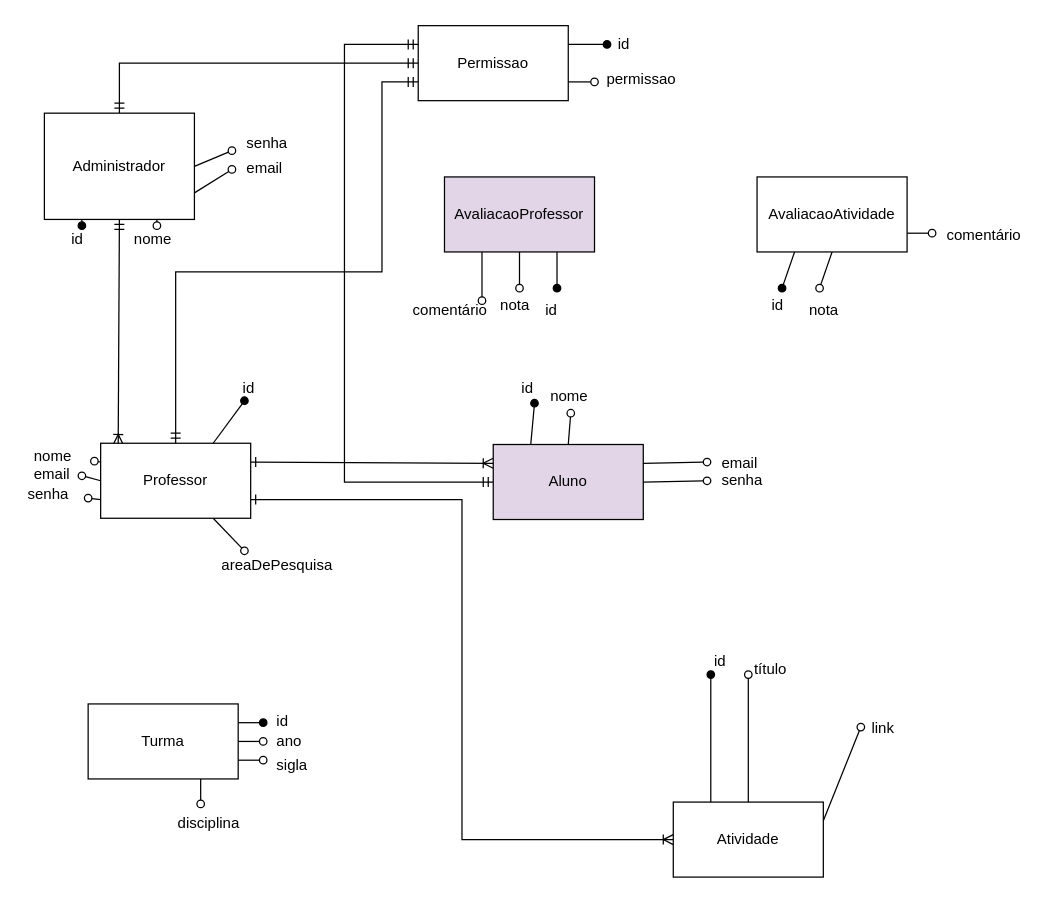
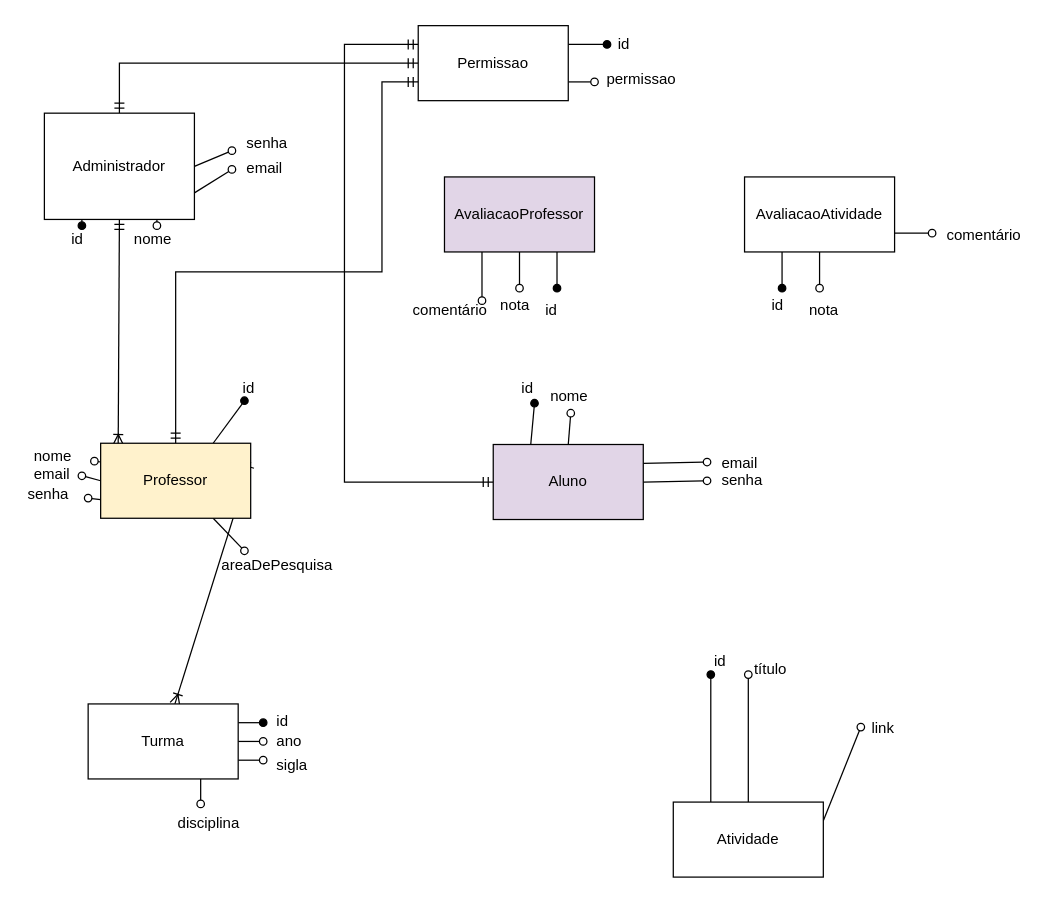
  <mxCell id="0" />
  <mxCell id="1" parent="0" />
  <mxCell id="2" style="edgeStyle=none;rounded=0;orthogonalLoop=1;jettySize=auto;html=1;endArrow=oval;endFill=1;exitX=0.25;exitY=1;exitDx=0;exitDy=0;" edge="1" parent="1" source="8"><mxGeometry relative="1" as="geometry"><mxPoint x="65" y="180" as="targetPoint" /></mxGeometry></mxCell>
  <mxCell id="3" style="edgeStyle=none;rounded=0;orthogonalLoop=1;jettySize=auto;html=1;exitX=0.75;exitY=1;exitDx=0;exitDy=0;endArrow=oval;endFill=0;" edge="1" parent="1" source="8"><mxGeometry relative="1" as="geometry"><mxPoint x="125" y="180" as="targetPoint" /></mxGeometry></mxCell>
  <mxCell id="4" style="edgeStyle=none;rounded=0;orthogonalLoop=1;jettySize=auto;html=1;exitX=1;exitY=0.75;exitDx=0;exitDy=0;endArrow=oval;endFill=0;" edge="1" parent="1" source="8"><mxGeometry relative="1" as="geometry"><mxPoint x="185" y="135" as="targetPoint" /></mxGeometry></mxCell>
  <mxCell id="5" style="edgeStyle=none;rounded=0;orthogonalLoop=1;jettySize=auto;html=1;exitX=1;exitY=0.5;exitDx=0;exitDy=0;endArrow=oval;endFill=0;" edge="1" parent="1" source="8"><mxGeometry relative="1" as="geometry"><mxPoint x="185" y="120" as="targetPoint" /></mxGeometry></mxCell>
  <mxCell id="6" style="edgeStyle=none;rounded=0;orthogonalLoop=1;jettySize=auto;html=1;exitX=0.5;exitY=1;exitDx=0;exitDy=0;entryX=0.117;entryY=0.017;entryDx=0;entryDy=0;entryPerimeter=0;endArrow=ERoneToMany;endFill=0;startArrow=ERmandOne;startFill=0;" edge="1" parent="1" source="8" target="21"><mxGeometry relative="1" as="geometry" /></mxCell>
  <mxCell id="7" style="edgeStyle=orthogonalEdgeStyle;rounded=0;orthogonalLoop=1;jettySize=auto;html=1;exitX=0.5;exitY=0;exitDx=0;exitDy=0;entryX=0;entryY=0.5;entryDx=0;entryDy=0;startArrow=ERmandOne;startFill=0;endArrow=ERmandOne;endFill=0;" edge="1" parent="1" source="8" target="69"><mxGeometry relative="1" as="geometry" /></mxCell>
  <mxCell id="8" value="Administrador" style="rounded=0;whiteSpace=wrap;html=1;" vertex="1" parent="1"><mxGeometry x="35" y="90" width="120" height="85" as="geometry" /></mxCell>
  <mxCell id="9" value="id" style="text;html=1;resizable=0;points=[];autosize=1;align=left;verticalAlign=top;spacingTop=-4;" vertex="1" parent="1"><mxGeometry x="55" y="181" width="20" height="20" as="geometry" /></mxCell>
  <mxCell id="10" value="nome" style="text;html=1;resizable=0;points=[];autosize=1;align=left;verticalAlign=top;spacingTop=-4;" vertex="1" parent="1"><mxGeometry x="105" y="181" width="50" height="20" as="geometry" /></mxCell>
  <mxCell id="11" value="email" style="text;html=1;resizable=0;points=[];autosize=1;align=left;verticalAlign=top;spacingTop=-4;" vertex="1" parent="1"><mxGeometry x="195" y="124" width="40" height="20" as="geometry" /></mxCell>
  <mxCell id="12" value="senha" style="text;html=1;resizable=0;points=[];autosize=1;align=left;verticalAlign=top;spacingTop=-4;" vertex="1" parent="1"><mxGeometry x="195" y="104" width="50" height="20" as="geometry" /></mxCell>
  <mxCell id="13" style="edgeStyle=none;rounded=0;orthogonalLoop=1;jettySize=auto;html=1;exitX=0.75;exitY=0;exitDx=0;exitDy=0;endArrow=oval;endFill=1;" edge="1" parent="1" source="21"><mxGeometry relative="1" as="geometry"><mxPoint x="195" y="320" as="targetPoint" /></mxGeometry></mxCell>
  <mxCell id="14" style="edgeStyle=none;rounded=0;orthogonalLoop=1;jettySize=auto;html=1;exitX=0.75;exitY=1;exitDx=0;exitDy=0;endArrow=oval;endFill=0;" edge="1" parent="1" source="21"><mxGeometry relative="1" as="geometry"><mxPoint x="195" y="440" as="targetPoint" /></mxGeometry></mxCell>
  <mxCell id="15" style="edgeStyle=none;rounded=0;orthogonalLoop=1;jettySize=auto;html=1;exitX=0;exitY=0.75;exitDx=0;exitDy=0;endArrow=oval;endFill=0;" edge="1" parent="1" source="21" target="25"><mxGeometry relative="1" as="geometry" /></mxCell>
  <mxCell id="16" style="edgeStyle=none;rounded=0;orthogonalLoop=1;jettySize=auto;html=1;exitX=0;exitY=0.25;exitDx=0;exitDy=0;endArrow=oval;endFill=0;" edge="1" parent="1" source="21" target="23"><mxGeometry relative="1" as="geometry" /></mxCell>
  <mxCell id="17" style="edgeStyle=none;rounded=0;orthogonalLoop=1;jettySize=auto;html=1;exitX=0;exitY=0.5;exitDx=0;exitDy=0;entryX=1;entryY=0.55;entryDx=0;entryDy=0;entryPerimeter=0;endArrow=oval;endFill=0;" edge="1" parent="1" source="21" target="24"><mxGeometry relative="1" as="geometry" /></mxCell>
- <mxCell id="18" style="edgeStyle=none;rounded=0;orthogonalLoop=1;jettySize=auto;html=1;exitX=1;exitY=0.25;exitDx=0;exitDy=0;entryX=0;entryY=0.25;entryDx=0;entryDy=0;startArrow=ERone;startFill=0;endArrow=ERoneToMany;endFill=0;" edge="1" parent="1" source="21" target="32"><mxGeometry relative="1" as="geometry" /></mxCell>
+ <mxCell id="18" style="edgeStyle=none;rounded=0;orthogonalLoop=1;jettySize=auto;html=1;exitX=1;exitY=0.25;exitDx=0;exitDy=0;startArrow=ERone;startFill=0;endArrow=ERoneToMany;endFill=0;" edge="1" parent="1" source="21" target="41"><mxGeometry relative="1" as="geometry" /></mxCell>
  <mxCell id="19" style="edgeStyle=orthogonalEdgeStyle;rounded=0;orthogonalLoop=1;jettySize=auto;html=1;exitX=0.5;exitY=0;exitDx=0;exitDy=0;entryX=0;entryY=0.75;entryDx=0;entryDy=0;startArrow=ERmandOne;startFill=0;endArrow=ERmandOne;endFill=0;" edge="1" parent="1" source="21" target="69"><mxGeometry relative="1" as="geometry"><Array as="points"><mxPoint x="140" y="217" /><mxPoint x="305" y="217" /><mxPoint x="305" y="65" /></Array></mxGeometry></mxCell>
- <mxCell id="20" style="edgeStyle=orthogonalEdgeStyle;rounded=0;orthogonalLoop=1;jettySize=auto;html=1;exitX=1;exitY=0.75;exitDx=0;exitDy=0;entryX=0;entryY=0.5;entryDx=0;entryDy=0;startArrow=ERone;startFill=0;endArrow=ERoneToMany;endFill=0;" edge="1" parent="1" source="21" target="49"><mxGeometry relative="1" as="geometry" /></mxCell>
- <mxCell id="21" value="Professor" style="rounded=0;whiteSpace=wrap;html=1;" vertex="1" parent="1"><mxGeometry x="80" y="354" width="120" height="60" as="geometry" /></mxCell>
+ <mxCell id="21" value="Professor" style="rounded=0;whiteSpace=wrap;html=1;fillColor=#fff2cc;" vertex="1" parent="1"><mxGeometry x="80" y="354" width="120" height="60" as="geometry" /></mxCell>
  <mxCell id="22" value="id" style="text;html=1;resizable=0;points=[];autosize=1;align=left;verticalAlign=top;spacingTop=-4;" vertex="1" parent="1"><mxGeometry x="192" y="300" width="20" height="20" as="geometry" /></mxCell>
  <mxCell id="23" value="nome" style="text;html=1;resizable=0;points=[];autosize=1;align=left;verticalAlign=top;spacingTop=-4;" vertex="1" parent="1"><mxGeometry x="25" y="355" width="50" height="20" as="geometry" /></mxCell>
  <mxCell id="24" value="email" style="text;html=1;resizable=0;points=[];autosize=1;align=left;verticalAlign=top;spacingTop=-4;" vertex="1" parent="1"><mxGeometry x="25" y="369" width="40" height="20" as="geometry" /></mxCell>
  <mxCell id="25" value="senha" style="text;html=1;resizable=0;points=[];autosize=1;align=left;verticalAlign=top;spacingTop=-4;" vertex="1" parent="1"><mxGeometry x="20" y="385" width="50" height="20" as="geometry" /></mxCell>
  <mxCell id="26" value="areaDePesquisa" style="text;html=1;resizable=0;points=[];autosize=1;align=left;verticalAlign=top;spacingTop=-4;" vertex="1" parent="1"><mxGeometry x="175" y="442" width="100" height="20" as="geometry" /></mxCell>
  <mxCell id="27" style="edgeStyle=none;rounded=0;orthogonalLoop=1;jettySize=auto;html=1;exitX=0.25;exitY=0;exitDx=0;exitDy=0;endArrow=oval;endFill=1;entryX=0.6;entryY=1.1;entryDx=0;entryDy=0;entryPerimeter=0;" edge="1" parent="1" source="32" target="33"><mxGeometry relative="1" as="geometry"><mxPoint x="455" y="330" as="targetPoint" /></mxGeometry></mxCell>
  <mxCell id="28" style="edgeStyle=none;rounded=0;orthogonalLoop=1;jettySize=auto;html=1;exitX=0.5;exitY=0;exitDx=0;exitDy=0;endArrow=oval;endFill=0;entryX=0.36;entryY=1.15;entryDx=0;entryDy=0;entryPerimeter=0;" edge="1" parent="1" source="32" target="34"><mxGeometry relative="1" as="geometry"><mxPoint x="485" y="330" as="targetPoint" /></mxGeometry></mxCell>
  <mxCell id="29" style="edgeStyle=none;rounded=0;orthogonalLoop=1;jettySize=auto;html=1;exitX=1;exitY=0.25;exitDx=0;exitDy=0;endArrow=oval;endFill=0;" edge="1" parent="1" source="32"><mxGeometry relative="1" as="geometry"><mxPoint x="565" y="369" as="targetPoint" /></mxGeometry></mxCell>
  <mxCell id="30" style="edgeStyle=none;rounded=0;orthogonalLoop=1;jettySize=auto;html=1;exitX=1;exitY=0.5;exitDx=0;exitDy=0;endArrow=oval;endFill=0;" edge="1" parent="1" source="32"><mxGeometry relative="1" as="geometry"><mxPoint x="565" y="384" as="targetPoint" /></mxGeometry></mxCell>
  <mxCell id="31" style="edgeStyle=orthogonalEdgeStyle;rounded=0;orthogonalLoop=1;jettySize=auto;html=1;exitX=0;exitY=0.5;exitDx=0;exitDy=0;entryX=0;entryY=0.25;entryDx=0;entryDy=0;startArrow=ERmandOne;startFill=0;endArrow=ERmandOne;endFill=0;" edge="1" parent="1" source="32" target="69"><mxGeometry relative="1" as="geometry"><Array as="points"><mxPoint x="275" y="385" /><mxPoint x="275" y="35" /></Array></mxGeometry></mxCell>
  <mxCell id="32" value="Aluno" style="rounded=0;whiteSpace=wrap;html=1;fillColor=#e1d5e7;" vertex="1" parent="1"><mxGeometry x="394" y="355" width="120" height="60" as="geometry" /></mxCell>
  <mxCell id="33" value="id" style="text;html=1;resizable=0;points=[];autosize=1;align=left;verticalAlign=top;spacingTop=-4;" vertex="1" parent="1"><mxGeometry x="415" y="300" width="20" height="20" as="geometry" /></mxCell>
  <mxCell id="34" value="nome" style="text;html=1;resizable=0;points=[];autosize=1;align=left;verticalAlign=top;spacingTop=-4;" vertex="1" parent="1"><mxGeometry x="438" y="307" width="50" height="20" as="geometry" /></mxCell>
  <mxCell id="35" value="email" style="text;html=1;resizable=0;points=[];autosize=1;align=left;verticalAlign=top;spacingTop=-4;" vertex="1" parent="1"><mxGeometry x="575" y="360" width="40" height="20" as="geometry" /></mxCell>
  <mxCell id="36" value="senha" style="text;html=1;resizable=0;points=[];autosize=1;align=left;verticalAlign=top;spacingTop=-4;" vertex="1" parent="1"><mxGeometry x="575" y="374" width="50" height="20" as="geometry" /></mxCell>
  <mxCell id="37" style="edgeStyle=none;rounded=0;orthogonalLoop=1;jettySize=auto;html=1;exitX=1;exitY=0.25;exitDx=0;exitDy=0;endArrow=oval;endFill=1;" edge="1" parent="1" source="41"><mxGeometry relative="1" as="geometry"><mxPoint x="210" y="577.5" as="targetPoint" /></mxGeometry></mxCell>
  <mxCell id="38" style="edgeStyle=none;rounded=0;orthogonalLoop=1;jettySize=auto;html=1;exitX=1;exitY=0.5;exitDx=0;exitDy=0;endArrow=oval;endFill=0;" edge="1" parent="1" source="41"><mxGeometry relative="1" as="geometry"><mxPoint x="210" y="592.5" as="targetPoint" /></mxGeometry></mxCell>
  <mxCell id="39" style="edgeStyle=none;rounded=0;orthogonalLoop=1;jettySize=auto;html=1;exitX=1;exitY=0.75;exitDx=0;exitDy=0;endArrow=oval;endFill=0;" edge="1" parent="1" source="41"><mxGeometry relative="1" as="geometry"><mxPoint x="210" y="607.5" as="targetPoint" /></mxGeometry></mxCell>
  <mxCell id="40" style="edgeStyle=none;rounded=0;orthogonalLoop=1;jettySize=auto;html=1;exitX=0.75;exitY=1;exitDx=0;exitDy=0;endArrow=oval;endFill=0;" edge="1" parent="1" source="41"><mxGeometry relative="1" as="geometry"><mxPoint x="160" y="642.5" as="targetPoint" /></mxGeometry></mxCell>
  <mxCell id="41" value="Turma" style="rounded=0;whiteSpace=wrap;html=1;" vertex="1" parent="1"><mxGeometry x="70" y="562.5" width="120" height="60" as="geometry" /></mxCell>
  <mxCell id="42" value="id" style="text;html=1;resizable=0;points=[];autosize=1;align=left;verticalAlign=top;spacingTop=-4;" vertex="1" parent="1"><mxGeometry x="219" y="566.5" width="20" height="20" as="geometry" /></mxCell>
  <mxCell id="43" value="ano" style="text;html=1;resizable=0;points=[];autosize=1;align=left;verticalAlign=top;spacingTop=-4;" vertex="1" parent="1"><mxGeometry x="219" y="582.5" width="40" height="20" as="geometry" /></mxCell>
  <mxCell id="44" value="sigla" style="text;html=1;resizable=0;points=[];autosize=1;align=left;verticalAlign=top;spacingTop=-4;" vertex="1" parent="1"><mxGeometry x="219" y="601.5" width="40" height="20" as="geometry" /></mxCell>
  <mxCell id="45" value="disciplina" style="text;html=1;resizable=0;points=[];autosize=1;align=left;verticalAlign=top;spacingTop=-4;" vertex="1" parent="1"><mxGeometry x="140" y="647.5" width="60" height="20" as="geometry" /></mxCell>
  <mxCell id="46" style="edgeStyle=none;rounded=0;orthogonalLoop=1;jettySize=auto;html=1;exitX=0.25;exitY=0;exitDx=0;exitDy=0;endArrow=oval;endFill=1;" edge="1" parent="1" source="49"><mxGeometry relative="1" as="geometry"><mxPoint x="568" y="539" as="targetPoint" /></mxGeometry></mxCell>
  <mxCell id="47" style="edgeStyle=none;rounded=0;orthogonalLoop=1;jettySize=auto;html=1;exitX=0.5;exitY=0;exitDx=0;exitDy=0;endArrow=oval;endFill=0;" edge="1" parent="1" source="49"><mxGeometry relative="1" as="geometry"><mxPoint x="598" y="539" as="targetPoint" /></mxGeometry></mxCell>
  <mxCell id="48" style="edgeStyle=none;rounded=0;orthogonalLoop=1;jettySize=auto;html=1;exitX=1;exitY=0.25;exitDx=0;exitDy=0;endArrow=oval;endFill=0;" edge="1" parent="1" source="49"><mxGeometry relative="1" as="geometry"><mxPoint x="688" y="581" as="targetPoint" /></mxGeometry></mxCell>
  <mxCell id="49" value="Atividade" style="rounded=0;whiteSpace=wrap;html=1;" vertex="1" parent="1"><mxGeometry x="538" y="641" width="120" height="60" as="geometry" /></mxCell>
  <mxCell id="50" value="id" style="text;html=1;resizable=0;points=[];autosize=1;align=left;verticalAlign=top;spacingTop=-4;" vertex="1" parent="1"><mxGeometry x="569" y="519" width="20" height="20" as="geometry" /></mxCell>
  <mxCell id="51" value="título" style="text;html=1;resizable=0;points=[];autosize=1;align=left;verticalAlign=top;spacingTop=-4;" vertex="1" parent="1"><mxGeometry x="601" y="525" width="40" height="20" as="geometry" /></mxCell>
  <mxCell id="52" value="link" style="text;html=1;resizable=0;points=[];autosize=1;align=left;verticalAlign=top;spacingTop=-4;" vertex="1" parent="1"><mxGeometry x="695" y="571.5" width="30" height="20" as="geometry" /></mxCell>
  <mxCell id="53" style="edgeStyle=none;rounded=0;orthogonalLoop=1;jettySize=auto;html=1;exitX=0.75;exitY=1;exitDx=0;exitDy=0;endArrow=oval;endFill=1;" edge="1" parent="1" source="56"><mxGeometry relative="1" as="geometry"><mxPoint x="445" y="230" as="targetPoint" /></mxGeometry></mxCell>
  <mxCell id="54" style="edgeStyle=none;rounded=0;orthogonalLoop=1;jettySize=auto;html=1;exitX=0.5;exitY=1;exitDx=0;exitDy=0;endArrow=oval;endFill=0;" edge="1" parent="1" source="56"><mxGeometry relative="1" as="geometry"><mxPoint x="415" y="230" as="targetPoint" /></mxGeometry></mxCell>
  <mxCell id="55" style="edgeStyle=none;rounded=0;orthogonalLoop=1;jettySize=auto;html=1;exitX=0.25;exitY=1;exitDx=0;exitDy=0;endArrow=oval;endFill=0;" edge="1" parent="1" source="56"><mxGeometry relative="1" as="geometry"><mxPoint x="385" y="240" as="targetPoint" /></mxGeometry></mxCell>
  <mxCell id="56" value="AvaliacaoProfessor" style="rounded=0;whiteSpace=wrap;html=1;fillColor=#e1d5e7;" vertex="1" parent="1"><mxGeometry x="355" y="141" width="120" height="60" as="geometry" /></mxCell>
  <mxCell id="57" style="edgeStyle=none;rounded=0;orthogonalLoop=1;jettySize=auto;html=1;exitX=0.25;exitY=1;exitDx=0;exitDy=0;endArrow=oval;endFill=1;" edge="1" parent="1" source="60"><mxGeometry relative="1" as="geometry"><mxPoint x="625" y="230" as="targetPoint" /></mxGeometry></mxCell>
  <mxCell id="58" style="edgeStyle=none;rounded=0;orthogonalLoop=1;jettySize=auto;html=1;exitX=0.5;exitY=1;exitDx=0;exitDy=0;endArrow=oval;endFill=0;" edge="1" parent="1" source="60"><mxGeometry relative="1" as="geometry"><mxPoint x="655" y="230" as="targetPoint" /></mxGeometry></mxCell>
  <mxCell id="59" style="edgeStyle=none;rounded=0;orthogonalLoop=1;jettySize=auto;html=1;exitX=1;exitY=0.75;exitDx=0;exitDy=0;endArrow=oval;endFill=0;" edge="1" parent="1" source="60"><mxGeometry relative="1" as="geometry"><mxPoint x="745" y="186" as="targetPoint" /></mxGeometry></mxCell>
- <mxCell id="60" value="AvaliacaoAtividade" style="rounded=0;whiteSpace=wrap;html=1;" vertex="1" parent="1"><mxGeometry x="605" y="141" width="120" height="60" as="geometry" /></mxCell>
+ <mxCell id="60" value="AvaliacaoAtividade" style="rounded=0;whiteSpace=wrap;html=1;" vertex="1" parent="1"><mxGeometry x="595" y="141" width="120" height="60" as="geometry" /></mxCell>
  <mxCell id="61" value="id" style="text;html=1;resizable=0;points=[];autosize=1;align=left;verticalAlign=top;spacingTop=-4;" vertex="1" parent="1"><mxGeometry x="434" y="238" width="20" height="20" as="geometry" /></mxCell>
  <mxCell id="62" value="nota" style="text;html=1;resizable=0;points=[];autosize=1;align=left;verticalAlign=top;spacingTop=-4;" vertex="1" parent="1"><mxGeometry x="398" y="234" width="40" height="20" as="geometry" /></mxCell>
  <mxCell id="63" value="comentário" style="text;html=1;resizable=0;points=[];autosize=1;align=left;verticalAlign=top;spacingTop=-4;" vertex="1" parent="1"><mxGeometry x="328" y="238" width="70" height="20" as="geometry" /></mxCell>
  <mxCell id="64" value="id" style="text;html=1;resizable=0;points=[];autosize=1;align=left;verticalAlign=top;spacingTop=-4;direction=south;" vertex="1" parent="1"><mxGeometry x="615" y="234" width="20" height="20" as="geometry" /></mxCell>
  <mxCell id="65" value="nota" style="text;html=1;resizable=0;points=[];autosize=1;align=left;verticalAlign=top;spacingTop=-4;" vertex="1" parent="1"><mxGeometry x="645" y="238" width="40" height="20" as="geometry" /></mxCell>
  <mxCell id="66" value="comentário" style="text;html=1;resizable=0;points=[];autosize=1;align=left;verticalAlign=top;spacingTop=-4;" vertex="1" parent="1"><mxGeometry x="755" y="178" width="70" height="20" as="geometry" /></mxCell>
  <mxCell id="67" style="edgeStyle=none;rounded=0;orthogonalLoop=1;jettySize=auto;html=1;exitX=1;exitY=0.25;exitDx=0;exitDy=0;endArrow=oval;endFill=1;" edge="1" parent="1" source="69"><mxGeometry relative="1" as="geometry"><mxPoint x="485" y="35" as="targetPoint" /></mxGeometry></mxCell>
  <mxCell id="68" style="edgeStyle=none;rounded=0;orthogonalLoop=1;jettySize=auto;html=1;exitX=1;exitY=0.75;exitDx=0;exitDy=0;endArrow=oval;endFill=0;" edge="1" parent="1" source="69"><mxGeometry relative="1" as="geometry"><mxPoint x="475" y="65" as="targetPoint" /></mxGeometry></mxCell>
  <mxCell id="69" value="Permissao" style="rounded=0;whiteSpace=wrap;html=1;" vertex="1" parent="1"><mxGeometry x="334" y="20" width="120" height="60" as="geometry" /></mxCell>
  <mxCell id="70" value="id" style="text;html=1;resizable=0;points=[];autosize=1;align=left;verticalAlign=top;spacingTop=-4;" vertex="1" parent="1"><mxGeometry x="492" y="25" width="20" height="20" as="geometry" /></mxCell>
  <mxCell id="71" value="permissao" style="text;html=1;resizable=0;points=[];autosize=1;align=left;verticalAlign=top;spacingTop=-4;" vertex="1" parent="1"><mxGeometry x="483" y="53" width="70" height="20" as="geometry" /></mxCell>
